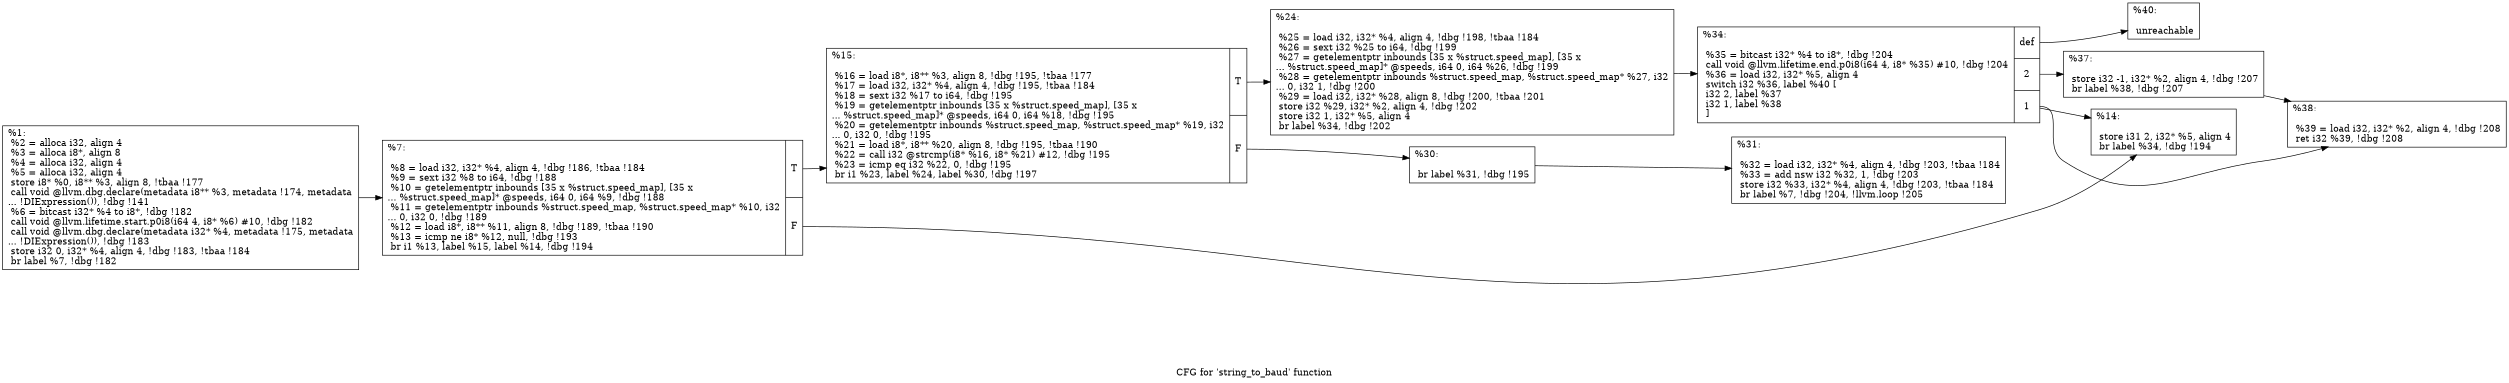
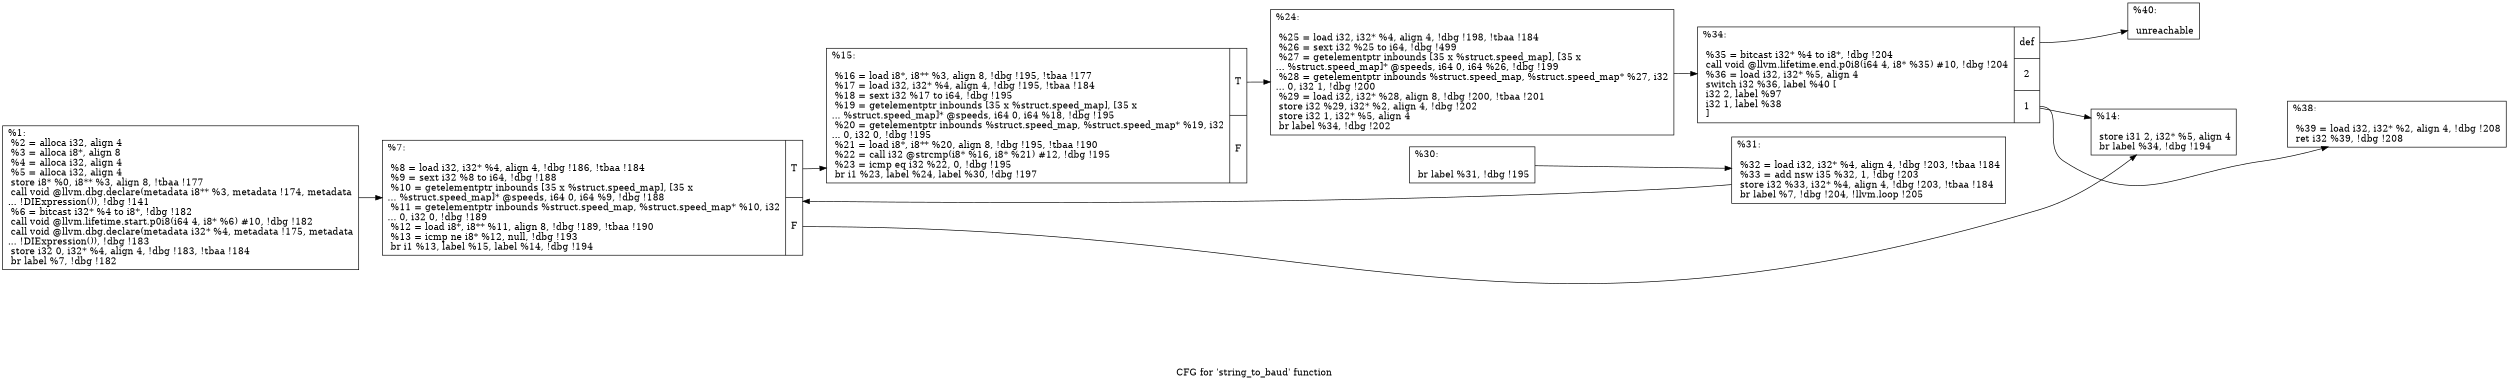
  digraph {
    label="CFG for 'string_to_baud' function"
    rankdir=LR
    node [shape=record]
    n1 [label="{%1:\l  %2 = alloca i32, align 4\l  %3 = alloca i8*, align 8\l  %4 = alloca i32, align 4\l  %5 = alloca i32, align 4\l  store i8* %0, i8** %3, align 8, !tbaa !177\l  call void @llvm.dbg.declare(metadata i8** %3, metadata !174, metadata\l... !DIExpression()), !dbg !141\l  %6 = bitcast i32* %4 to i8*, !dbg !182\l  call void @llvm.lifetime.start.p0i8(i64 4, i8* %6) #10, !dbg !182\l  call void @llvm.dbg.declare(metadata i32* %4, metadata !175, metadata\l... !DIExpression()), !dbg !183\l  store i32 0, i32* %4, align 4, !dbg !183, !tbaa !184\l  br label %7, !dbg !182\l}"]
    n2 [label="{%7:\l\l  %8 = load i32, i32* %4, align 4, !dbg !186, !tbaa !184\l  %9 = sext i32 %8 to i64, !dbg !188\l  %10 = getelementptr inbounds [35 x %struct.speed_map], [35 x\l... %struct.speed_map]* @speeds, i64 0, i64 %9, !dbg !188\l  %11 = getelementptr inbounds %struct.speed_map, %struct.speed_map* %10, i32\l... 0, i32 0, !dbg !189\l  %12 = load i8*, i8** %11, align 8, !dbg !189, !tbaa !190\l  %13 = icmp ne i8* %12, null, !dbg !193\l  br i1 %13, label %15, label %14, !dbg !194\l|{<s0>T|<s1>F}}"]
    n3 [label="{%15:\l\l  %16 = load i8*, i8** %3, align 8, !dbg !195, !tbaa !177\l  %17 = load i32, i32* %4, align 4, !dbg !195, !tbaa !184\l  %18 = sext i32 %17 to i64, !dbg !195\l  %19 = getelementptr inbounds [35 x %struct.speed_map], [35 x\l... %struct.speed_map]* @speeds, i64 0, i64 %18, !dbg !195\l  %20 = getelementptr inbounds %struct.speed_map, %struct.speed_map* %19, i32\l... 0, i32 0, !dbg !195\l  %21 = load i8*, i8** %20, align 8, !dbg !195, !tbaa !190\l  %22 = call i32 @strcmp(i8* %16, i8* %21) #12, !dbg !195\l  %23 = icmp eq i32 %22, 0, !dbg !195\l  br i1 %23, label %24, label %30, !dbg !197\l|{<s0>T|<s1>F}}"]
    n4 [label="{%14:\l\l  store i31 2, i32* %5, align 4\l  br label %34, !dbg !194\l}"]
-   n5 [label="{%24:\l\l  %25 = load i32, i32* %4, align 4, !dbg !198, !tbaa !184\l  %26 = sext i32 %25 to i64, !dbg !199\l  %27 = getelementptr inbounds [35 x %struct.speed_map], [35 x\l... %struct.speed_map]* @speeds, i64 0, i64 %26, !dbg !199\l  %28 = getelementptr inbounds %struct.speed_map, %struct.speed_map* %27, i32\l... 0, i32 1, !dbg !200\l  %29 = load i32, i32* %28, align 8, !dbg !200, !tbaa !201\l  store i32 %29, i32* %2, align 4, !dbg !202\l  store i32 1, i32* %5, align 4\l  br label %34, !dbg !202\l}"]
+   n5 [label="{%24:\l\l  %25 = load i32, i32* %4, align 4, !dbg !198, !tbaa !184\l  %26 = sext i32 %25 to i64, !dbg !499\l  %27 = getelementptr inbounds [35 x %struct.speed_map], [35 x\l... %struct.speed_map]* @speeds, i64 0, i64 %26, !dbg !199\l  %28 = getelementptr inbounds %struct.speed_map, %struct.speed_map* %27, i32\l... 0, i32 1, !dbg !200\l  %29 = load i32, i32* %28, align 8, !dbg !200, !tbaa !201\l  store i32 %29, i32* %2, align 4, !dbg !202\l  store i32 1, i32* %5, align 4\l  br label %34, !dbg !202\l}"]
    n6 [label="{%30:\l\l  br label %31, !dbg !195\l}"]
-   n7 [label="{%34:\l\l  %35 = bitcast i32* %4 to i8*, !dbg !204\l  call void @llvm.lifetime.end.p0i8(i64 4, i8* %35) #10, !dbg !204\l  %36 = load i32, i32* %5, align 4\l  switch i32 %36, label %40 [\l    i32 2, label %37\l    i32 1, label %38\l  ]\l|{<s0>def|<s1>2|<s2>1}}"]
-   n8 [label="{%31:\l\l  %32 = load i32, i32* %4, align 4, !dbg !203, !tbaa !184\l  %33 = add nsw i32 %32, 1, !dbg !203\l  store i32 %33, i32* %4, align 4, !dbg !203, !tbaa !184\l  br label %7, !dbg !204, !llvm.loop !205\l}"]
+   n7 [label="{%34:\l\l  %35 = bitcast i32* %4 to i8*, !dbg !204\l  call void @llvm.lifetime.end.p0i8(i64 4, i8* %35) #10, !dbg !204\l  %36 = load i32, i32* %5, align 4\l  switch i32 %36, label %40 [\l    i32 2, label %97\l    i32 1, label %38\l  ]\l|{<s0>def|<s1>2|<s2>1}}"]
+   n8 [label="{%31:\l\l  %32 = load i32, i32* %4, align 4, !dbg !203, !tbaa !184\l  %33 = add nsw i35 %32, 1, !dbg !203\l  store i32 %33, i32* %4, align 4, !dbg !203, !tbaa !184\l  br label %7, !dbg !204, !llvm.loop !205\l}"]
    n9 [label="{%40:\l\l  unreachable\l}"]
-   n10 [label="{%37:\l\l  store i32 -1, i32* %2, align 4, !dbg !207\l  br label %38, !dbg !207\l}"]
    n11 [label="{%38:\l\l  %39 = load i32, i32* %2, align 4, !dbg !208\l  ret i32 %39, !dbg !208\l}"]
    n1 -> n2
    n2 -> n3 [tailport=s0]
    n2 -> n4 [tailport=s1]
    n3 -> n5 [tailport=s0]
-   n3 -> n6 [tailport=s1]
    n5 -> n7
    n6 -> n8
    n7 -> n4
    n7 -> n9 [tailport=s0]
-   n7 -> n10 [tailport=s1]
    n7 -> n11 [tailport=s2]
-   n10 -> n11
+   n8 -> n2
  }
